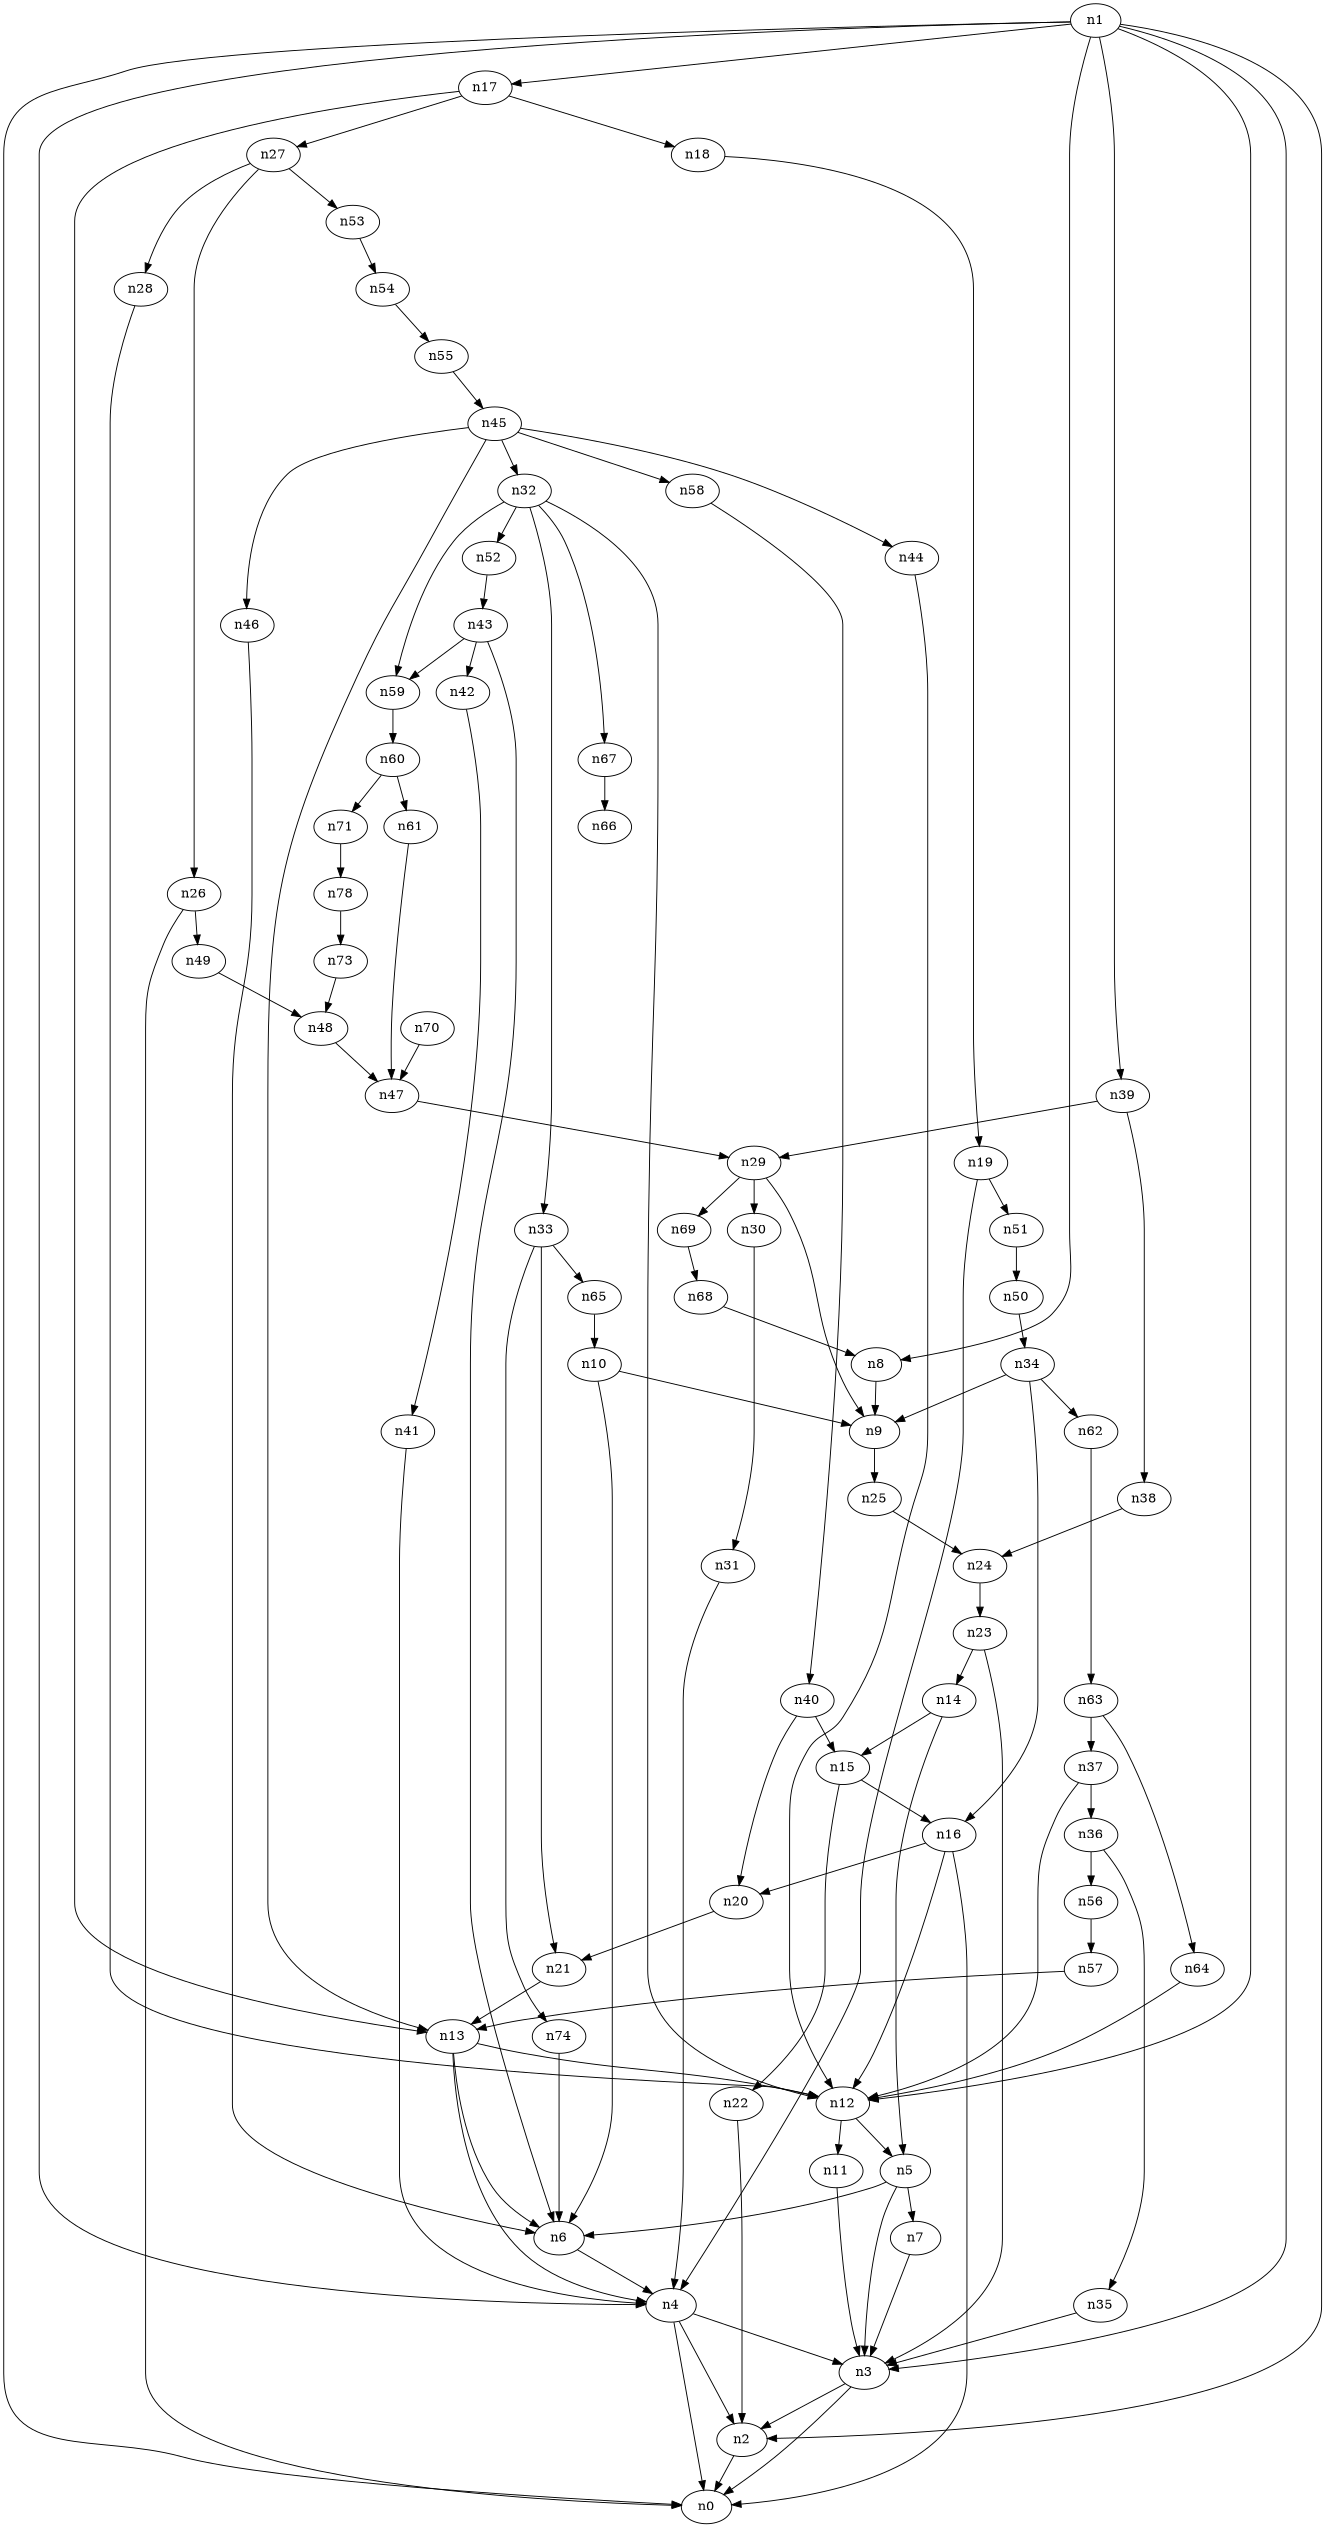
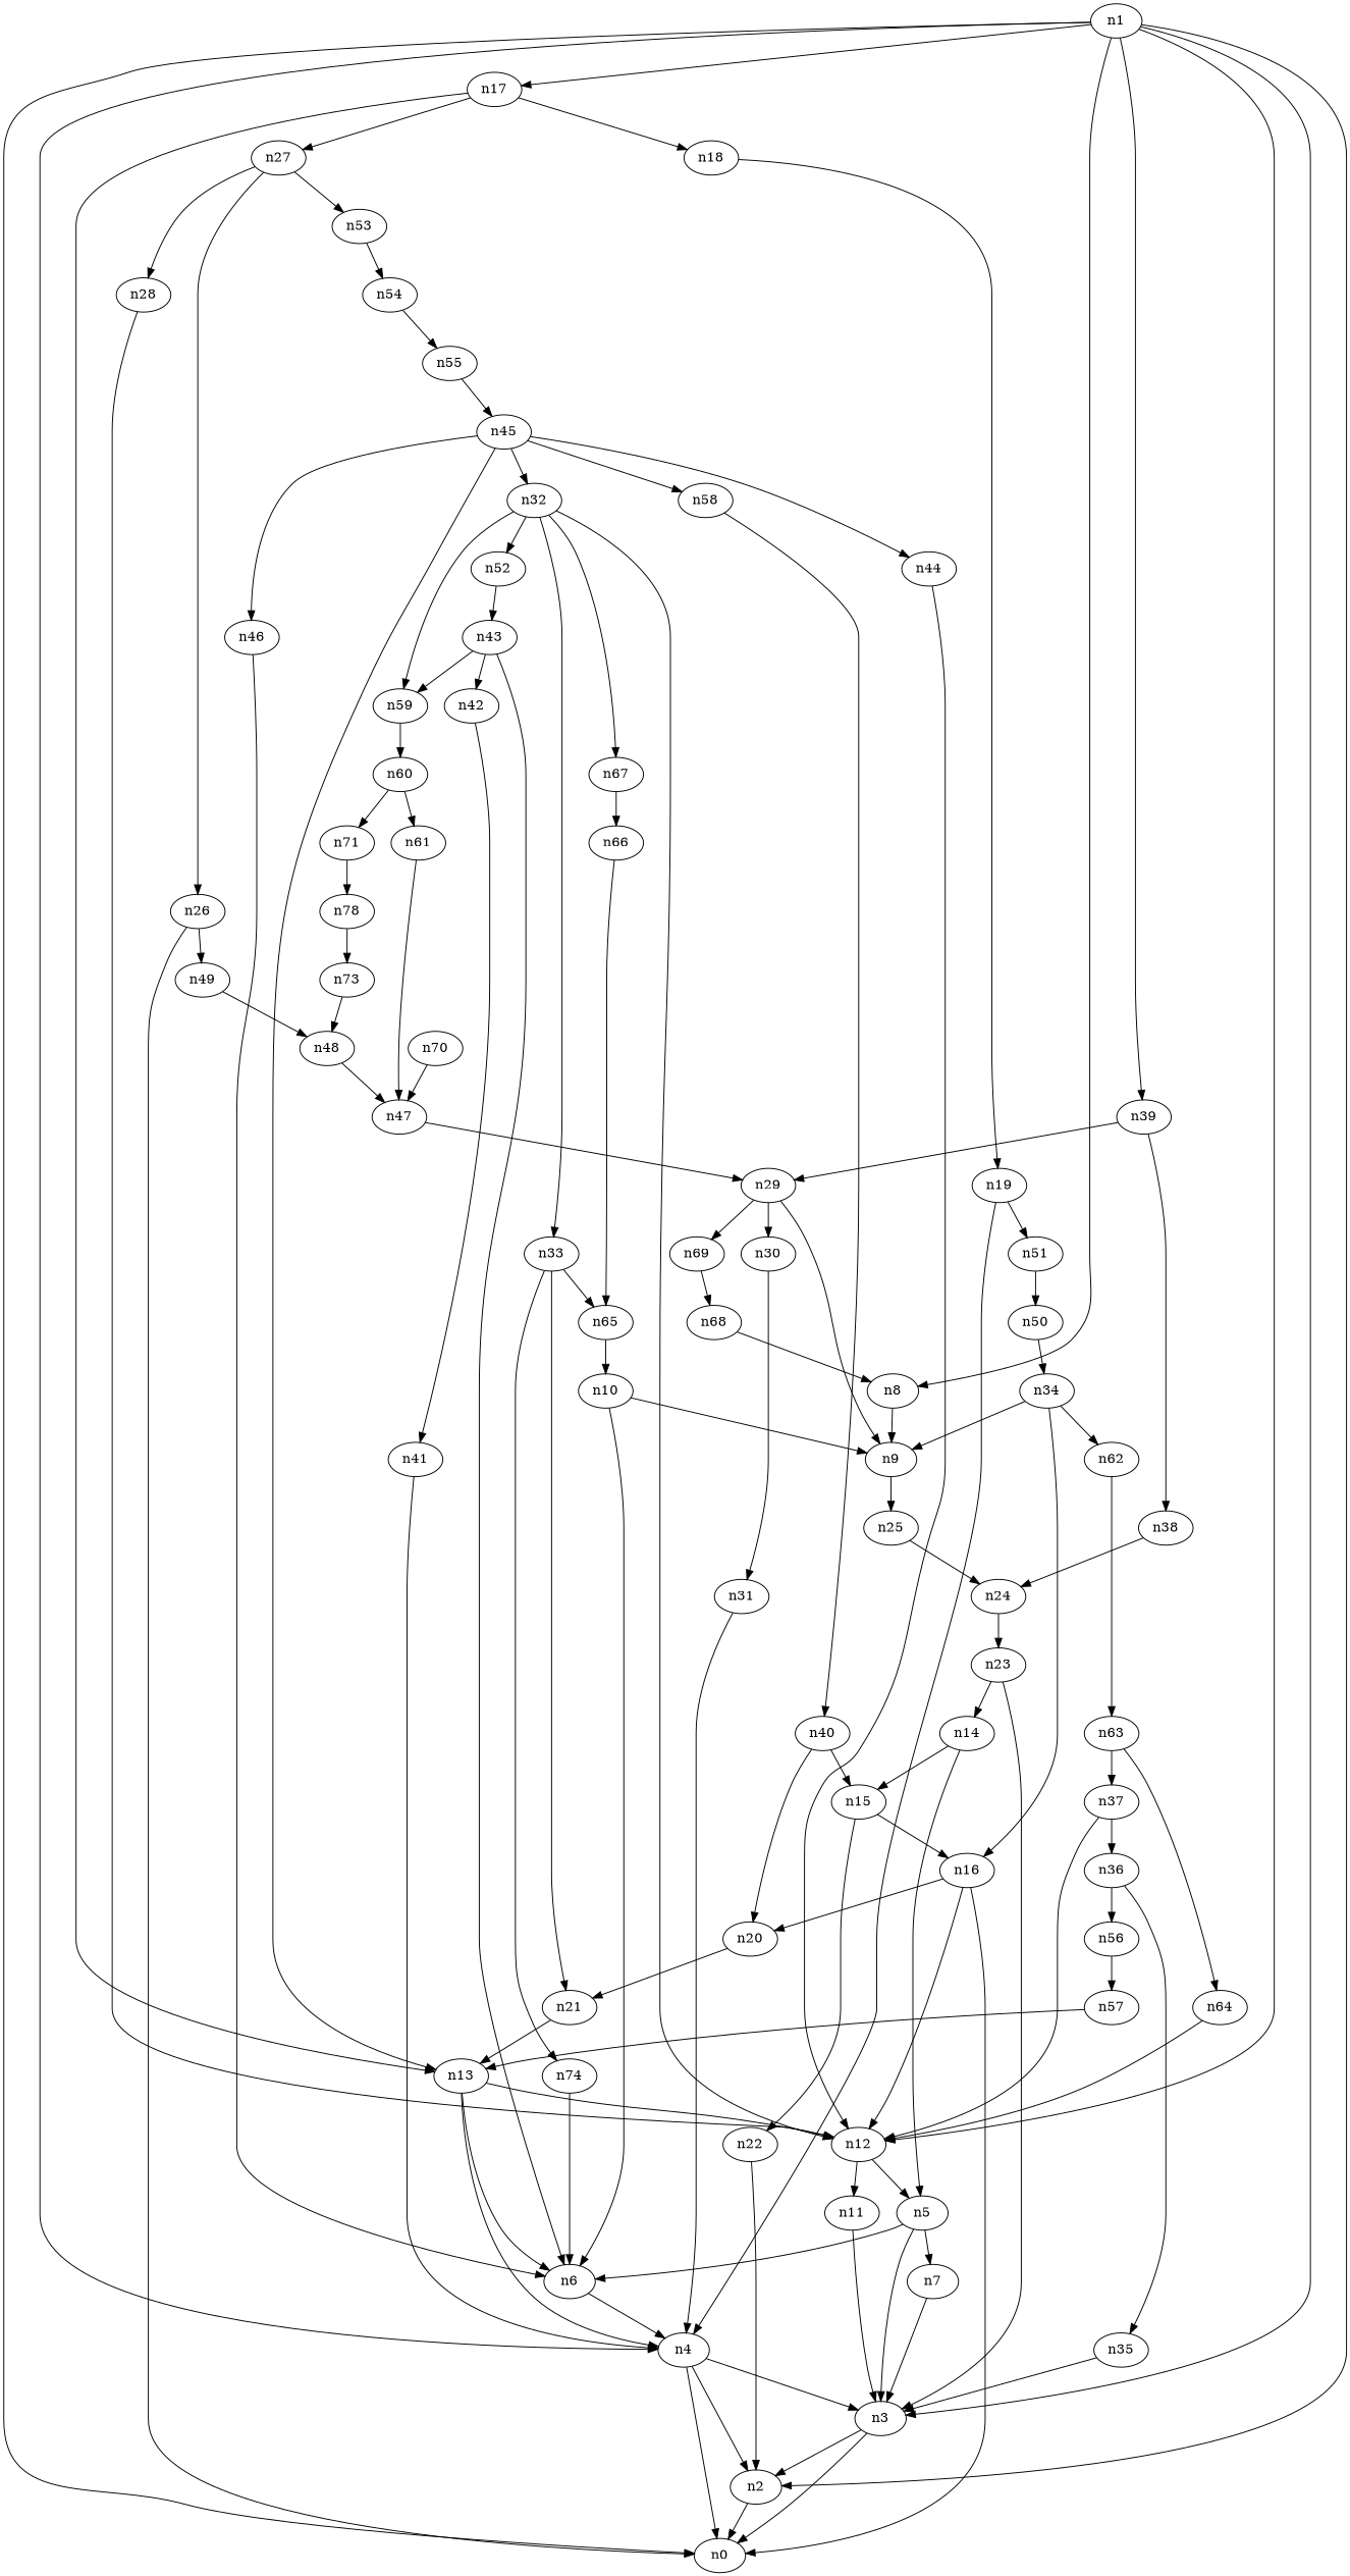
  digraph {
    n1
    n0
    n2
    n3
    n4
    n8
    n12
    n17
    n39
    n9
    n5
    n11
    n13
    n18
    n27
    n29
    n38
    n25
    n6
    n7
    n19
    n26
    n28
    n53
    n30
    n69
    n24
    n23
    n10
    n14
    n15
    n16
    n22
    n20
    n21
    n51
    n49
    n54
    n50
    n34
    n48
    n47
    n55
    n31
    n68
    n32
    n33
    n52
    n67
    n59
    n65
    n74
    n43
    n66
    n70
    n42
    n62
    n63
    n37
    n64
    n35
    n36
    n56
    n57
    n40
    n41
    n60
    n61
    n71
    n44
    n45
    n46
    n58
    n72 [label=n78]
    n73
    n1 -> n0
    n1 -> n2
    n1 -> n3
    n1 -> n4
    n1 -> n8
    n1 -> n12
    n1 -> n17
    n1 -> n39
    n2 -> n0
    n3 -> n0
    n3 -> n2
    n4 -> n0
    n4 -> n2
    n4 -> n3
    n8 -> n9
    n12 -> n5
    n12 -> n11
    n17 -> n13
    n17 -> n18
    n17 -> n27
    n39 -> n29
    n39 -> n38
    n9 -> n25
    n5 -> n3
    n5 -> n6
    n5 -> n7
    n11 -> n3
    n13 -> n4
    n13 -> n12
    n13 -> n6
    n18 -> n19
    n27 -> n26
    n27 -> n28
    n27 -> n53
    n29 -> n9
    n29 -> n30
    n29 -> n69
    n38 -> n24
    n25 -> n24
    n6 -> n4
    n7 -> n3
    n19 -> n4
    n19 -> n51
    n26 -> n0
    n26 -> n49
    n28 -> n12
    n53 -> n54
    n30 -> n31
    n69 -> n68
    n24 -> n23
    n23 -> n3
    n23 -> n14
    n10 -> n9
    n10 -> n6
    n14 -> n5
    n14 -> n15
    n15 -> n16
    n15 -> n22
    n16 -> n0
    n16 -> n12
    n16 -> n20
    n22 -> n2
    n20 -> n21
    n21 -> n13
    n51 -> n50
    n49 -> n48
    n54 -> n55
    n50 -> n34
    n34 -> n9
    n34 -> n16
    n34 -> n62
    n48 -> n47
    n47 -> n29
    n55 -> n45
    n31 -> n4
    n68 -> n8
    n32 -> n12
    n32 -> n33
    n32 -> n52
    n32 -> n67
    n32 -> n59
    n33 -> n21
    n33 -> n65
    n33 -> n74
    n52 -> n43
    n67 -> n66
    n59 -> n60
    n65 -> n10
    n74 -> n6
    n43 -> n6
    n43 -> n59
    n43 -> n42
+   n66 -> n65
    n70 -> n47
    n42 -> n41
    n62 -> n63
    n63 -> n37
    n63 -> n64
    n37 -> n12
    n37 -> n36
    n64 -> n12
    n35 -> n3
    n36 -> n35
    n36 -> n56
    n56 -> n57
    n57 -> n13
    n40 -> n15
    n40 -> n20
    n41 -> n4
    n60 -> n61
    n60 -> n71
    n61 -> n47
    n71 -> n72
    n44 -> n12
    n45 -> n13
    n45 -> n32
    n45 -> n44
    n45 -> n46
    n45 -> n58
    n46 -> n6
    n58 -> n40
    n72 -> n73
    n73 -> n48
  }
